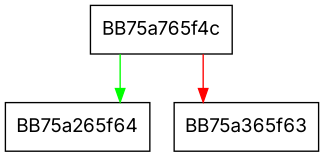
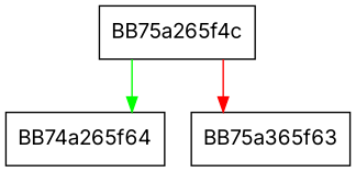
  digraph {
    fontname=Inter
    splines=ortho
    node [fontname=Inter shape=box]
    edge [fontname=Inter]
-   BB75a265f4c [label=BB75a765f4c]
-   BB75a265f64
+   BB75a265f4c
+   BB75a265f64 [label=BB74a265f64]
    n3 [label=BB75a365f63]
    BB75a265f4c -> BB75a265f64 [color=green]
    BB75a265f4c -> n3 [color=red]
  }
